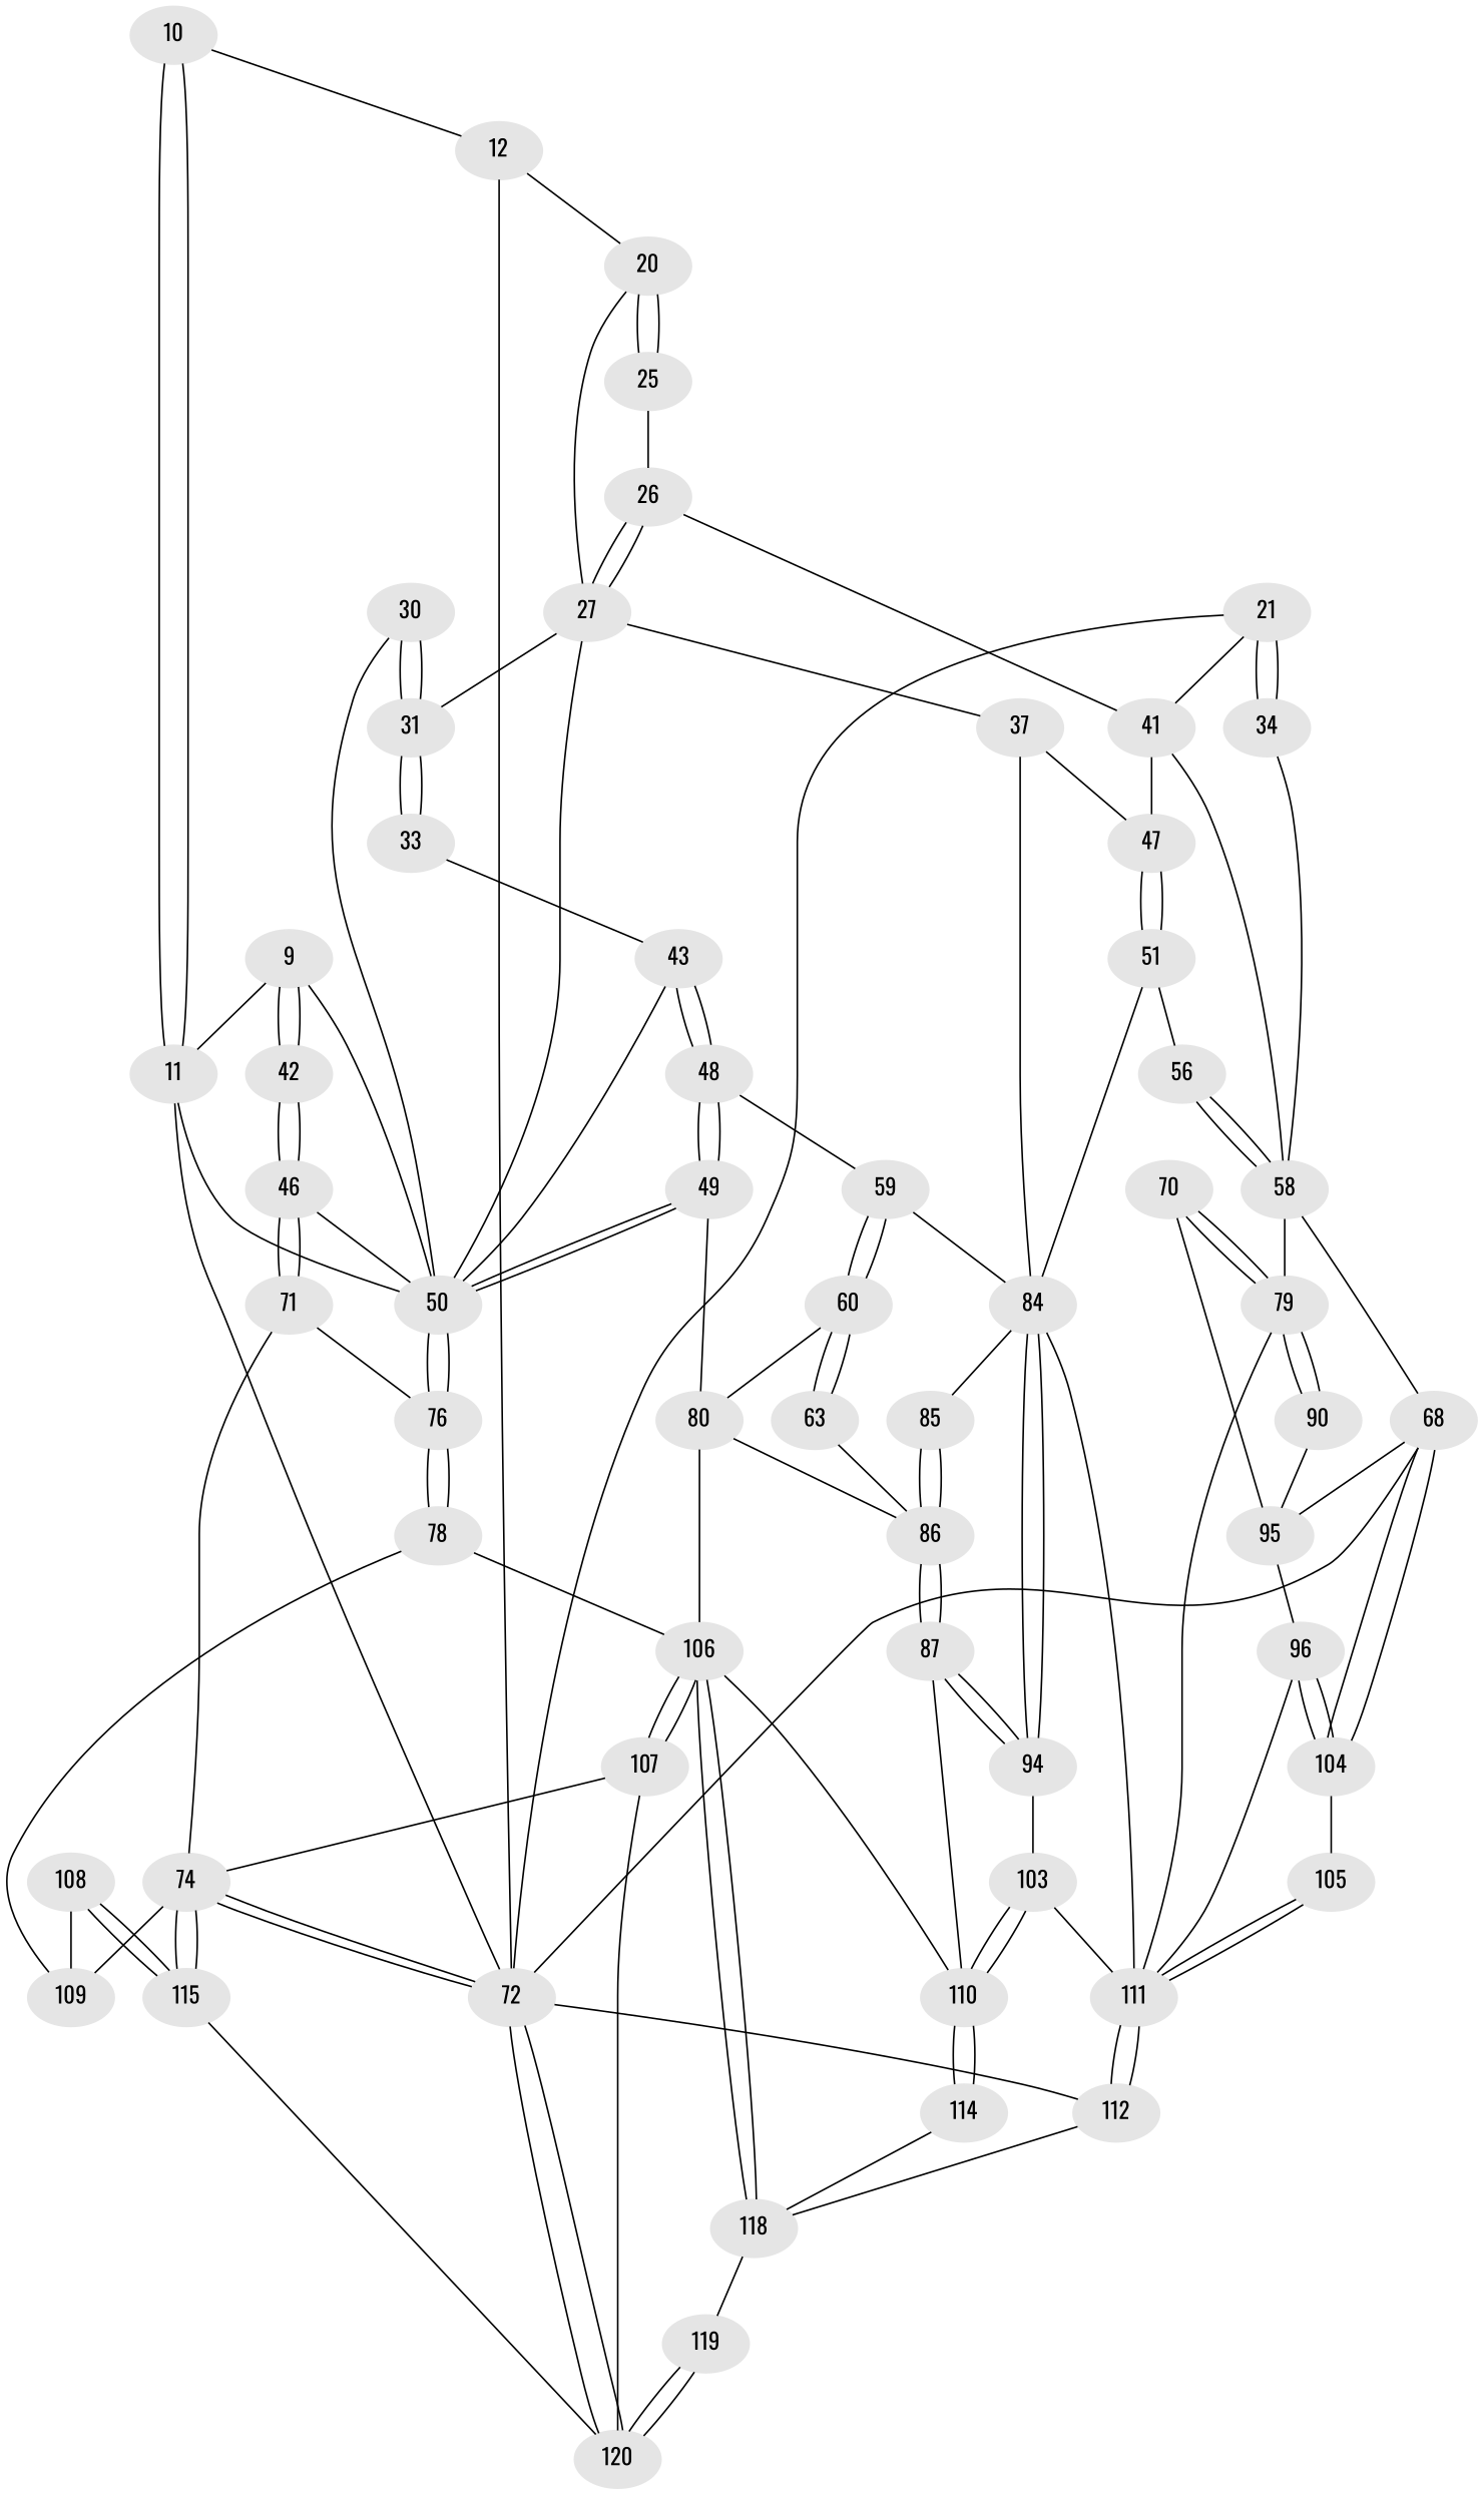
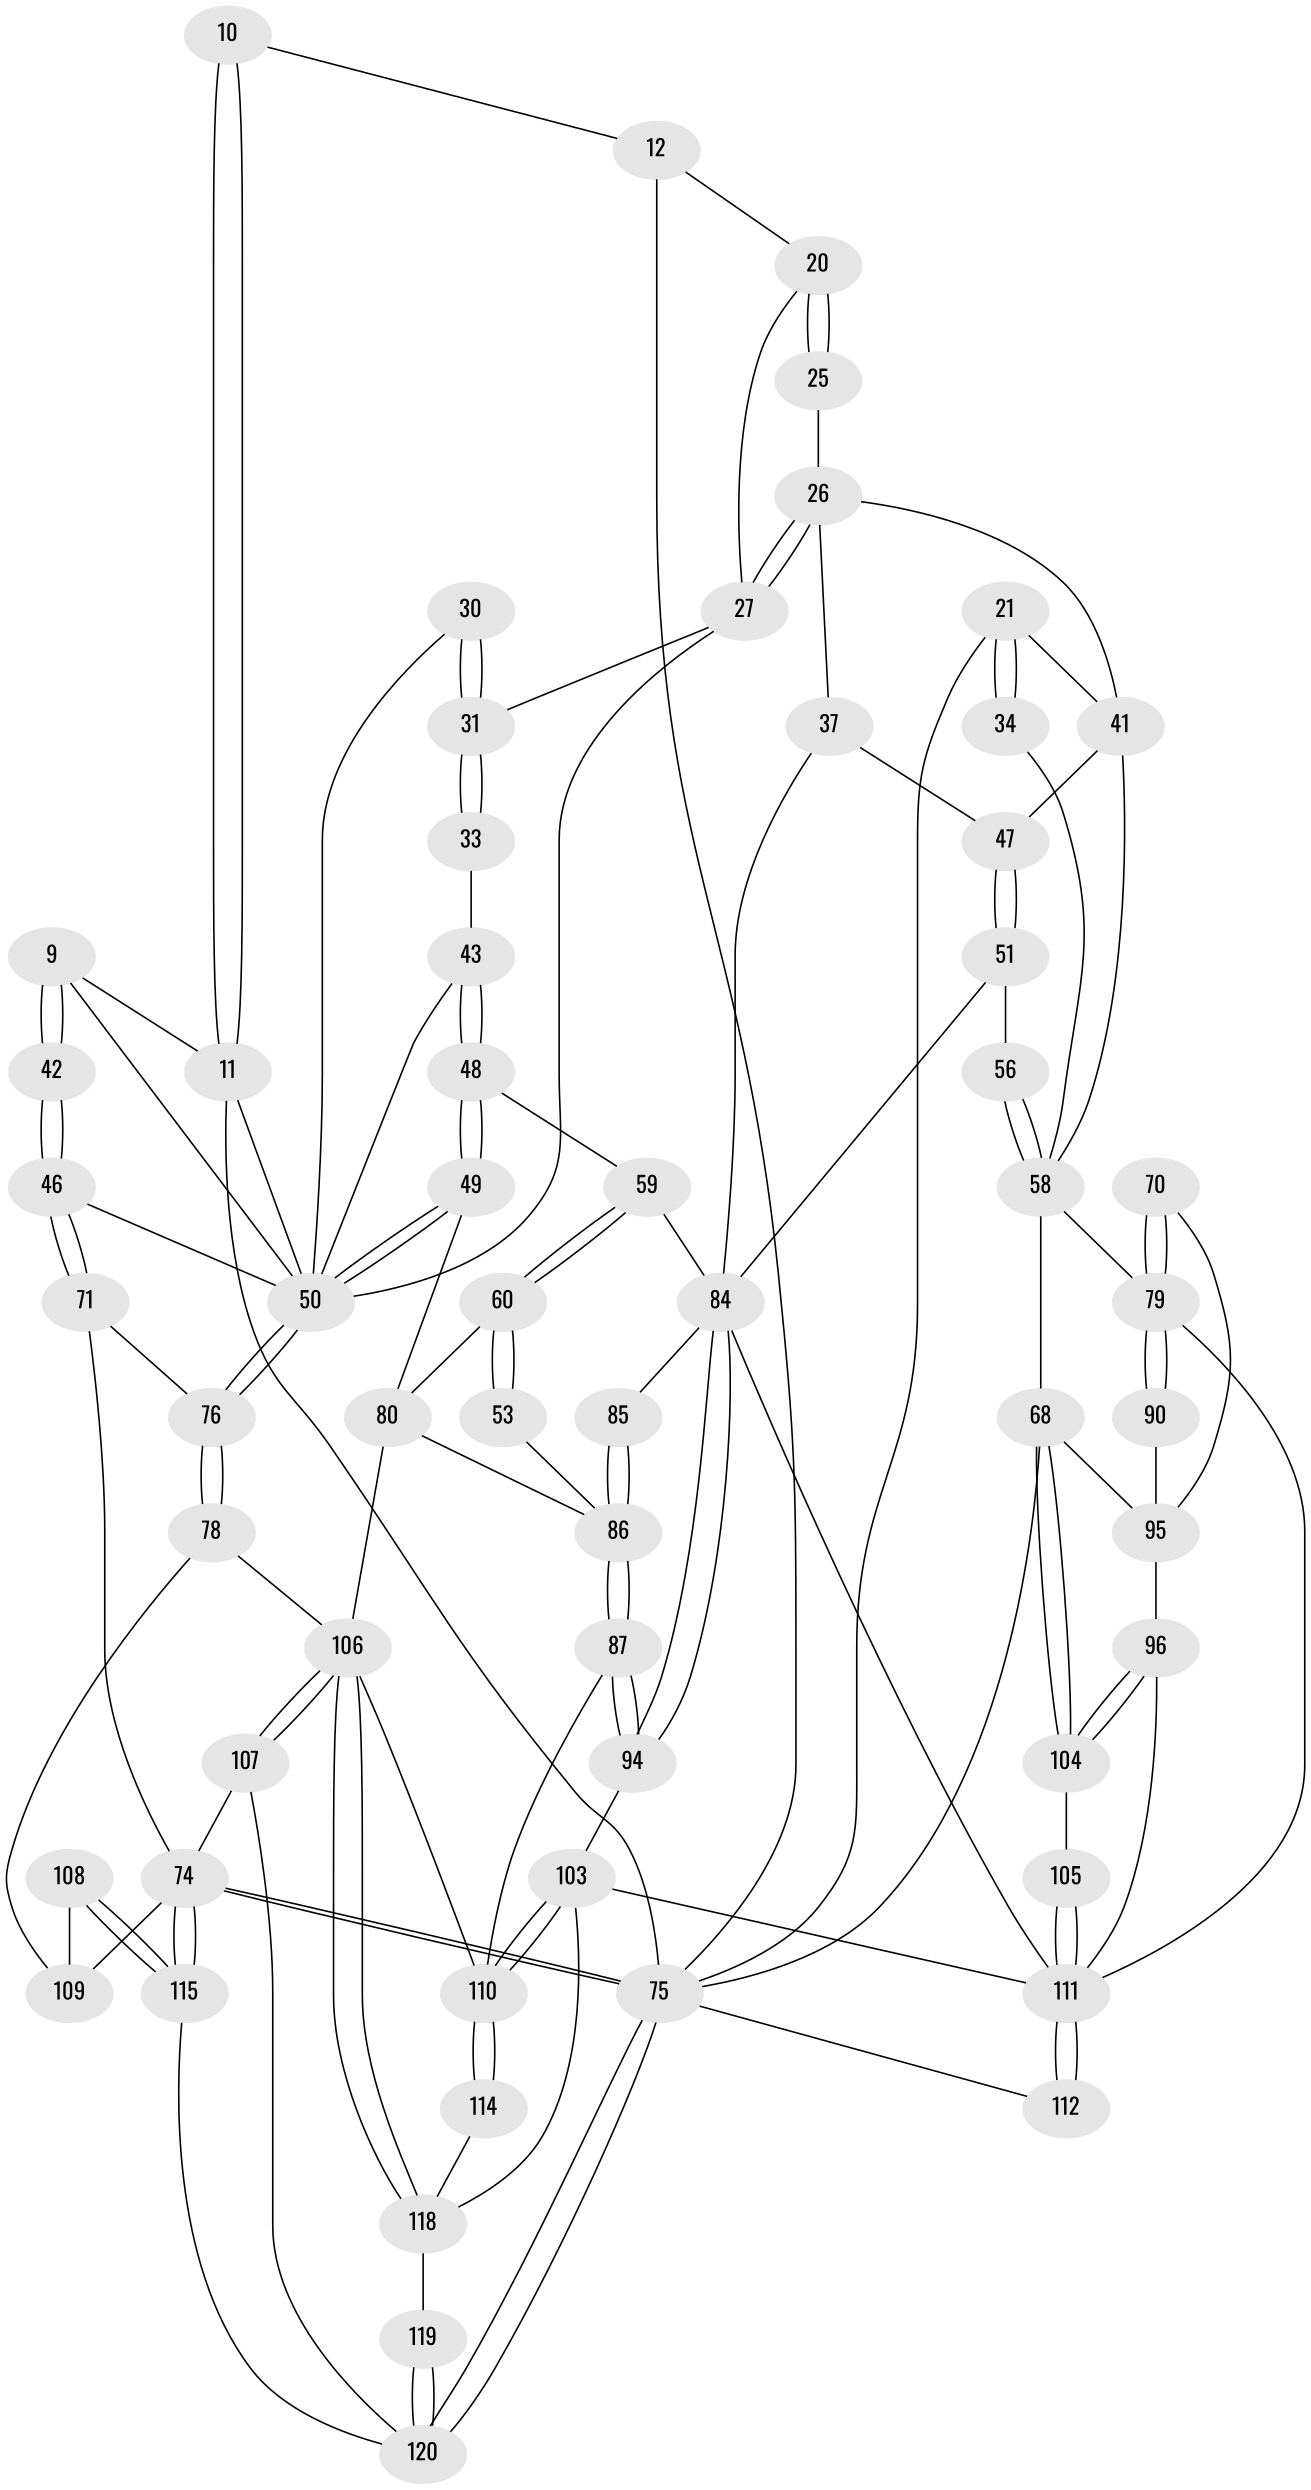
  graph {
    fontname=Oswald
    node [color=gray90 fontname=Oswald style=filled]
    edge [fontname=Oswald]
    9 [super="+4"]
    11 [super="+2+5"]
    42
    50 [super="+45+44+8+7"]
-   75 [super="+67+19" label=72]
+   75 [super="+67+19"]
    46
    76
    10
    12
    20 [super="+13+14"]
    112
    120 [super="+117+116"]
    25
    27 [super="+15+16"]
    26 [super="+24"]
    31 [super="+28+29"]
    21 [super="+18"]
    34
    41 [super="+35+23"]
    58 [super="+57+38+39+40"]
    47 [super="+36"]
    37 [super="+32"]
    84 [super="+54+55"]
    33
    30
    43
    48
    79 [super="+64+65"]
    68
    51
    111 [super="+102+101+97"]
    85
    94
    71
    49
    59
    74 [super="+73+72"]
    56
    80 [super="+61+62"]
    60
    86 [super="+83+82"]
    106 [super="+89+77"]
    78
    70
    95 [super="+69"]
    90
-   63
+   63 [label=53]
    87
    104
    96
    105
    109 [super="+98"]
    115
    118 [super="+113"]
    110 [super="+99+100"]
    107
    103 [super="+93"]
    114
    119
    108
    9 -- 11
    9 -- 42 [weight=2]
    9 -- 42
    9 -- 50
    11 -- 50
    11 -- 75 [weight=2]
    42 -- 46
    42 -- 46
    50 -- 76
    50 -- 76
    75 -- 112
    75 -- 120
    75 -- 120
    46 -- 50
    46 -- 71
    46 -- 71
    76 -- 78
    76 -- 78
    10 -- 11 [weight=2]
    10 -- 11
    10 -- 12
    12 -- 75
    12 -- 20
    20 -- 25 [weight=2]
    20 -- 25
    20 -- 27
-   112 -- 118
+   103 -- 118
    25 -- 26
    27 -- 50
    27 -- 31 [weight=2]
    26 -- 27
    26 -- 27
    26 -- 41
-   27 -- 37
+   26 -- 37
    31 -- 33
    31 -- 33
    21 -- 75
    21 -- 34 [weight=2]
    21 -- 34
    21 -- 41
    34 -- 58
    41 -- 58 [weight=2]
    41 -- 47 [weight=2]
    58 -- 79
    58 -- 68
    47 -- 51
    47 -- 51
    37 -- 47
    37 -- 84
    84 -- 111
    84 -- 85
    84 -- 94
    84 -- 94
    33 -- 43
    30 -- 50
    30 -- 31 [weight=2]
    30 -- 31
    43 -- 50
    43 -- 48
    43 -- 48
    48 -- 49
    48 -- 49
    48 -- 59
    79 -- 111
    79 -- 90 [weight=2]
    79 -- 90
    68 -- 75
    68 -- 95
    68 -- 104
    68 -- 104
    51 -- 84
    51 -- 56
    111 -- 112
    111 -- 112
    85 -- 86 [weight=2]
    85 -- 86
    94 -- 103
    71 -- 76
    71 -- 74
    49 -- 50
    49 -- 50
    49 -- 80
    59 -- 84
    59 -- 60
    59 -- 60
    74 -- 75
    74 -- 75
    74 -- 109 [weight=2]
    74 -- 115
    74 -- 115
    56 -- 58 [weight=2]
    56 -- 58
    80 -- 86
    80 -- 106 [weight=2]
    60 -- 80
    60 -- 63
    60 -- 63
    86 -- 87
    86 -- 87
    106 -- 118
    106 -- 118
    106 -- 110
    106 -- 107
    106 -- 107
    78 -- 106
    78 -- 109
    70 -- 79
    70 -- 79
    70 -- 95
    95 -- 96
    90 -- 95
    63 -- 86
    87 -- 94
    87 -- 94
    87 -- 110
    104 -- 105
    96 -- 111
    96 -- 104
    96 -- 104
    105 -- 111 [weight=2]
    105 -- 111
    115 -- 120
    118 -- 119
    110 -- 114 [weight=2]
    110 -- 114
    107 -- 120
    107 -- 74
    103 -- 111 [weight=2]
    103 -- 110 [weight=2]
    103 -- 110
    114 -- 118
    119 -- 120 [weight=2]
    119 -- 120
    108 -- 109
    108 -- 115
    108 -- 115
  }
